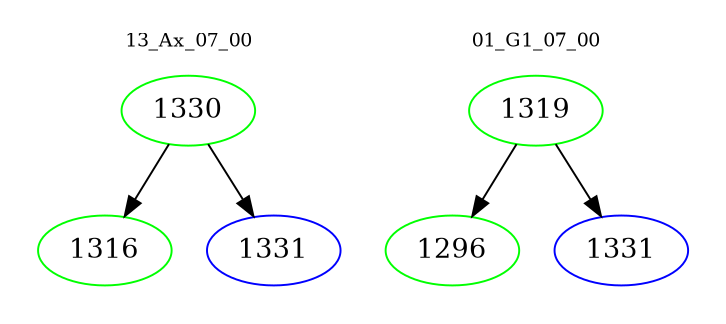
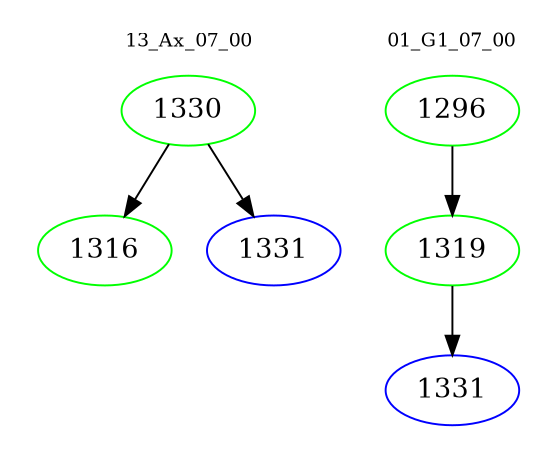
  digraph {
    node [color=green]
    edge [color=black]
    n1 [label=1330]
    n2 [label=1316]
    n3 [color=blue label=1331]
    n4 [label=1319]
    n5 [label=1296]
    n6 [color=blue label=1331]
    subgraph cluster_1 {
      color=white
      fontsize=10
      label="13_Ax_07_00"
      n1
      n2
      n3
    }
    subgraph cluster_2 {
      color=white
      fontsize=10
      label="01_G1_07_00"
      n4
      n5
      n6
    }
    n1 -> n2
    n1 -> n3
-   n4 -> n5
+   n5 -> n4
    n4 -> n6
  }
